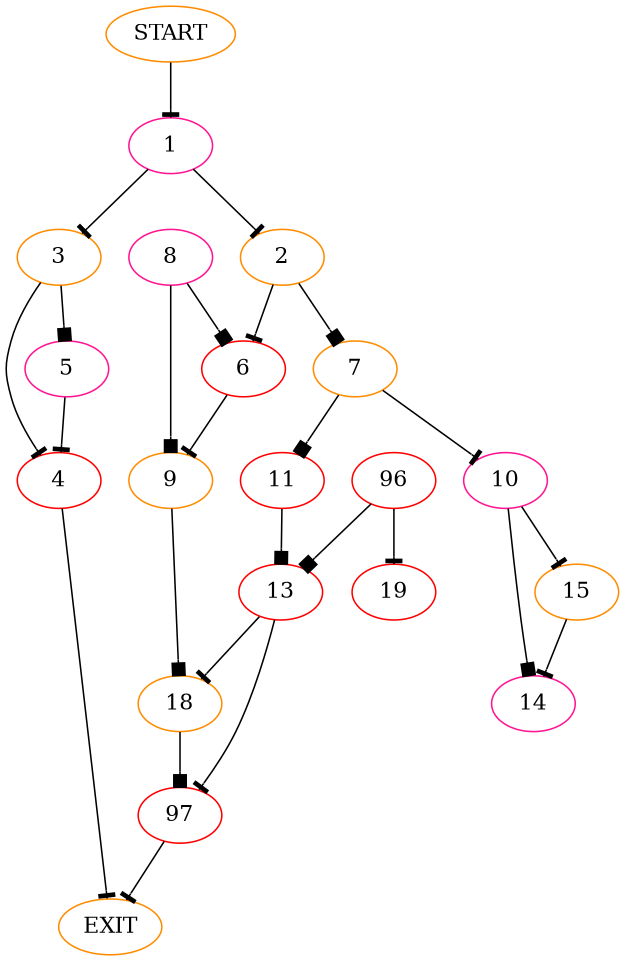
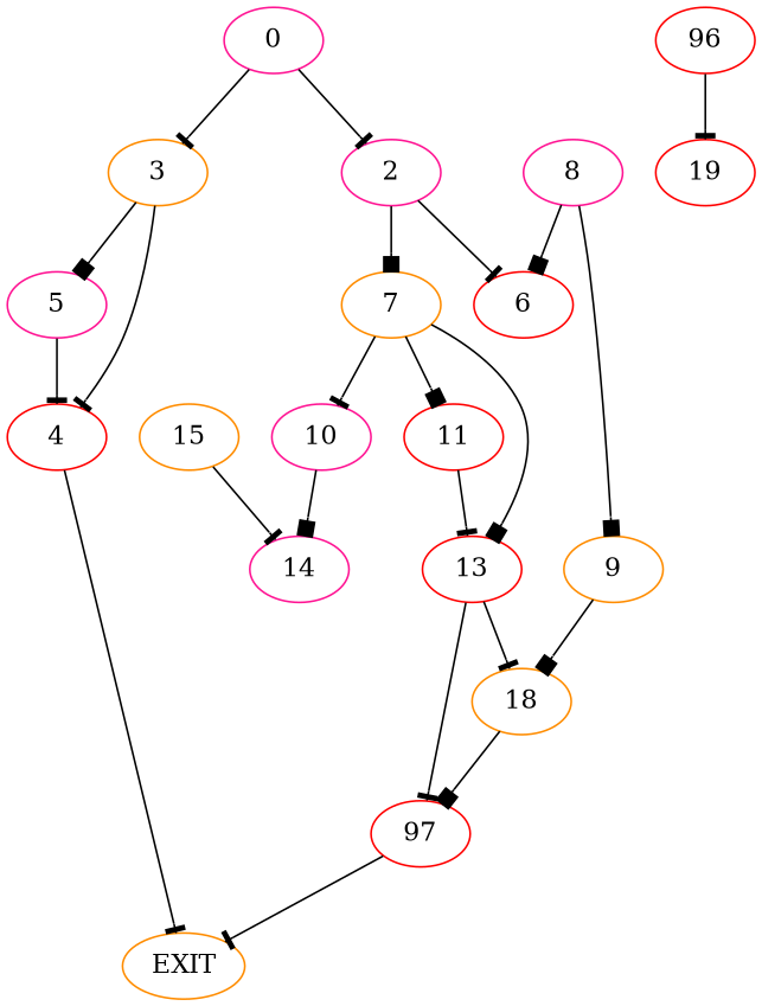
  digraph {
    node [color=darkorange]
    edge [arrowhead=tee]
-   n1 [label=START]
-   1 [color=deeppink]
-   2
+   1 [color=deeppink label=0]
+   2 [color=deeppink]
    3
    n5 [label=EXIT]
    6 [color=red]
    7
    4 [color=red]
    5 [color=deeppink]
    9
    10 [color=deeppink]
    11 [color=red]
    8 [color=deeppink]
    18
    14 [color=deeppink]
    15
    13 [color=red]
    n18 [color=red label=97]
    n19 [color=red label=96]
    19 [color=red]
-   n1 -> 1
    1 -> 2
    1 -> 3
    2 -> 6
    2 -> 7 [arrowhead=box]
    3 -> 4
    3 -> 5 [arrowhead=box]
-   6 -> 9
    7 -> 10
    7 -> 11 [arrowhead=box]
    4 -> n5
    5 -> 4
    9 -> 18 [arrowhead=box]
    10 -> 14 [arrowhead=box]
-   10 -> 15
-   11 -> 13 [arrowhead=box]
+   11 -> 13
    8 -> 6 [arrowhead=box]
    8 -> 9 [arrowhead=box]
    18 -> n18 [arrowhead=box]
    15 -> 14
    13 -> 18
    13 -> n18
    n18 -> n5
-   n19 -> 13 [arrowhead=box]
+   7 -> 13 [arrowhead=box]
    n19 -> 19
  }
